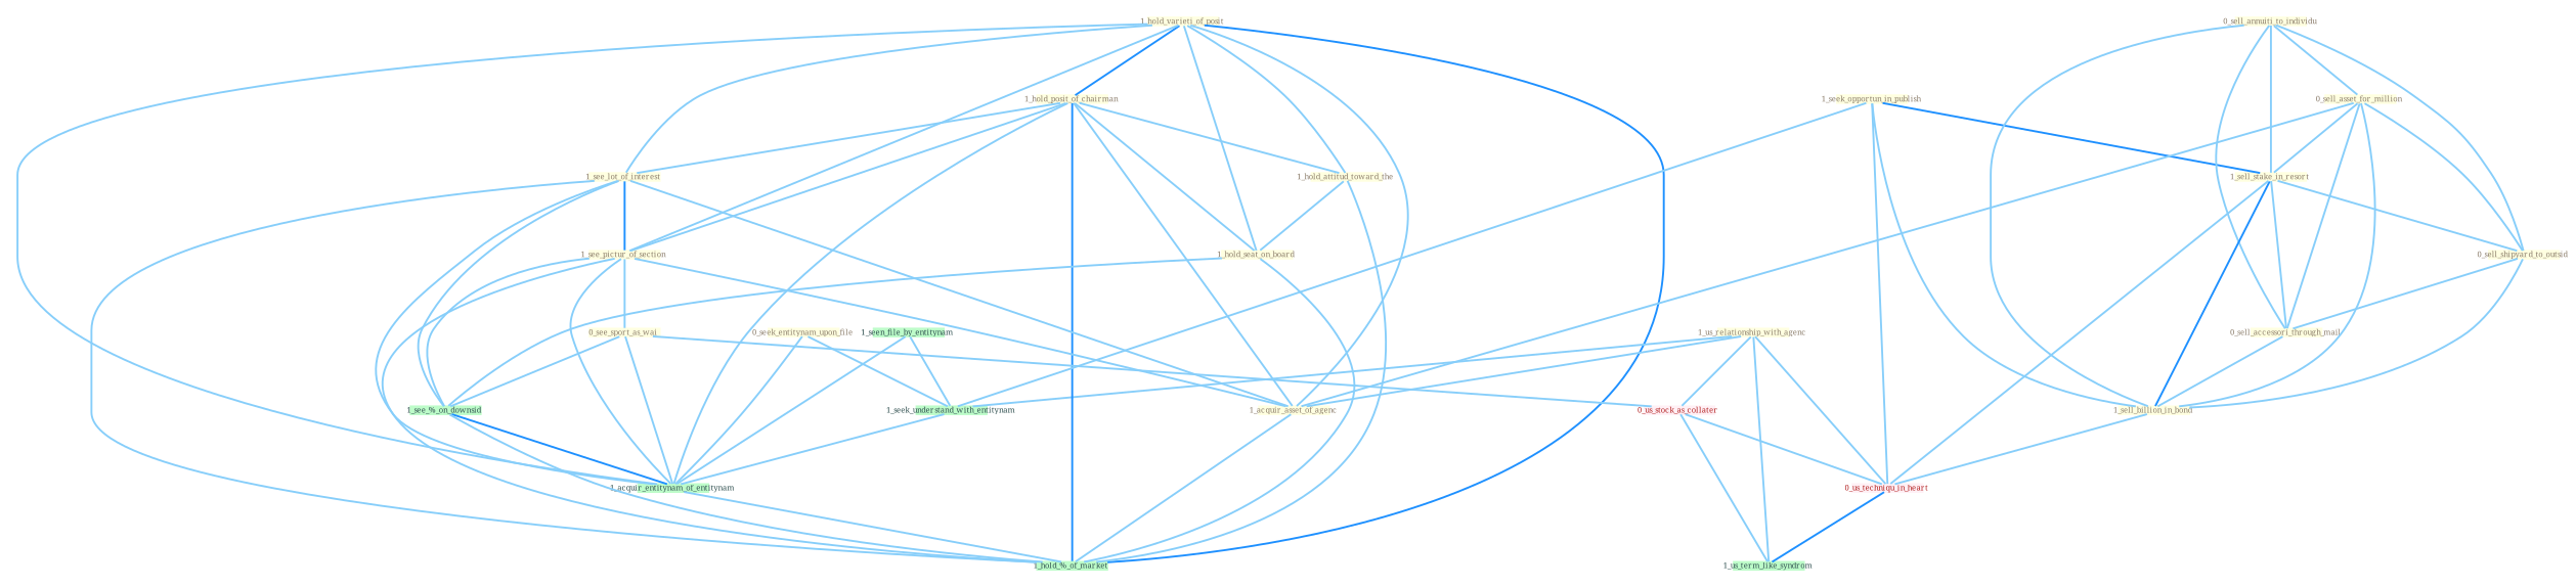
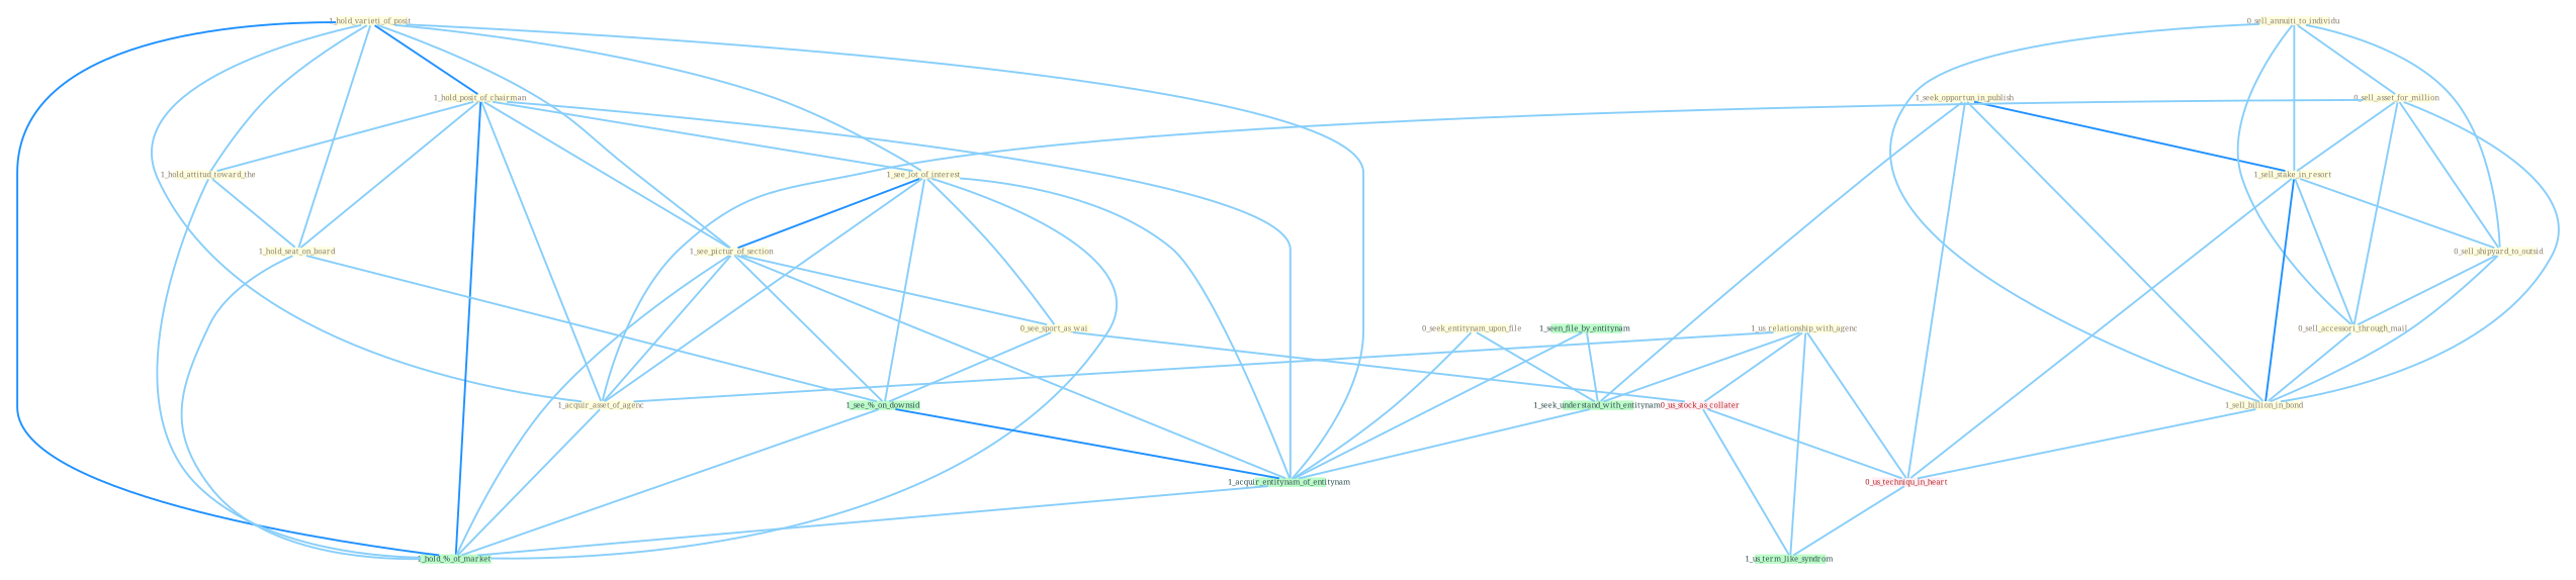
  graph {
    fontname="Noto Serif"
    node [color="#ffffe0" fixedsize=true fontcolor="#8b7d6b" fontname="Noto Serif" fontsize=4 shape=polygon style=filled]
    edge [color="#87cefa" fontname="Noto Serif" w=1]
    "1_hold_varieti_of_posit " [height=.06 width=.5]
    "1_us_relationship_with_agenc " [height=.06 width=.5]
    "1_hold_posit_of_chairman " [height=.06 width=.5]
    "1_seek_opportun_in_publish " [height=.06 width=.5]
    "0_sell_annuiti_to_individu " [height=.06 width=.5]
    "1_see_lot_of_interest " [height=.06 width=.5]
    "0_sell_asset_for_million " [height=.06 width=.5]
    "1_hold_attitud_toward_the " [height=.06 width=.5]
    "1_see_pictur_of_section " [height=.06 width=.5]
    "1_acquir_asset_of_agenc " [height=.06 width=.5]
    "1_hold_seat_on_board " [height=.06 width=.5]
    "1_sell_stake_in_resort " [height=.06 width=.5]
    "0_sell_shipyard_to_outsid " [height=.06 width=.5]
    "0_sell_accessori_through_mail " [height=.06 width=.5]
    "1_sell_billion_in_bond " [height=.06 width=.5]
    "0_seek_entitynam_upon_file " [height=.06 width=.5]
    "0_see_sport_as_wai " [height=.06 width=.5]
    "0_us_stock_as_collater " [color="#fff0f5" fontcolor="#b22222" height=.06 width=.5]
    "0_us_techniqu_in_heart " [color="#fff0f5" fontcolor="#b22222" height=.06 width=.5]
    "1_acquir_entitynam_of_entitynam " [color="#BDFCC9" fontcolor="#2f4f4f" height=.06 width=.5]
    "1_hold_%_of_market " [color="#BDFCC9" fontcolor="#2f4f4f" height=.06 width=.5]
    "1_seek_understand_with_entitynam " [color="#BDFCC9" fontcolor="#2f4f4f" height=.06 width=.5]
    "1_us_term_like_syndrom " [color="#BDFCC9" fontcolor="#2f4f4f" height=.06 width=.5]
    "1_see_%_on_downsid " [color="#BDFCC9" fontcolor="#2f4f4f" height=.06 width=.5]
    "1_seen_file_by_entitynam " [color="#BDFCC9" fontcolor="#2f4f4f" height=.06 width=.5]
    subgraph sub_1 {
      "1_hold_varieti_of_posit "
      "1_us_relationship_with_agenc "
      "1_hold_posit_of_chairman "
      "1_seek_opportun_in_publish "
      "0_sell_annuiti_to_individu "
      "1_see_lot_of_interest "
      "0_sell_asset_for_million "
      "1_hold_attitud_toward_the "
      "1_see_pictur_of_section "
      "1_acquir_asset_of_agenc "
      "1_hold_seat_on_board "
      "1_sell_stake_in_resort "
      "0_sell_shipyard_to_outsid "
      "0_sell_accessori_through_mail "
      "1_sell_billion_in_bond "
      "0_seek_entitynam_upon_file "
      "0_see_sport_as_wai "
    }
    subgraph sub_2 {
      "0_us_stock_as_collater "
      "0_us_techniqu_in_heart "
    }
    "1_hold_varieti_of_posit " -- "1_hold_posit_of_chairman " [color="#1e90ff" w=2]
    "1_hold_varieti_of_posit " -- "1_see_lot_of_interest "
    "1_hold_varieti_of_posit " -- "1_hold_attitud_toward_the "
    "1_hold_varieti_of_posit " -- "1_see_pictur_of_section "
    "1_hold_varieti_of_posit " -- "1_acquir_asset_of_agenc "
    "1_hold_varieti_of_posit " -- "1_hold_seat_on_board "
    "1_hold_varieti_of_posit " -- "1_acquir_entitynam_of_entitynam "
    "1_hold_varieti_of_posit " -- "1_hold_%_of_market " [color="#1e90ff" w=2]
    "1_us_relationship_with_agenc " -- "1_acquir_asset_of_agenc "
    "1_us_relationship_with_agenc " -- "0_us_stock_as_collater "
    "1_us_relationship_with_agenc " -- "0_us_techniqu_in_heart "
    "1_us_relationship_with_agenc " -- "1_seek_understand_with_entitynam "
    "1_us_relationship_with_agenc " -- "1_us_term_like_syndrom "
    "1_hold_posit_of_chairman " -- "1_see_lot_of_interest "
    "1_hold_posit_of_chairman " -- "1_hold_attitud_toward_the "
    "1_hold_posit_of_chairman " -- "1_see_pictur_of_section "
    "1_hold_posit_of_chairman " -- "1_acquir_asset_of_agenc "
    "1_hold_posit_of_chairman " -- "1_hold_seat_on_board "
    "1_hold_posit_of_chairman " -- "1_acquir_entitynam_of_entitynam "
    "1_hold_posit_of_chairman " -- "1_hold_%_of_market " [color="#1e90ff" w=2]
    "1_seek_opportun_in_publish " -- "1_sell_stake_in_resort " [color="#1e90ff"]
    "1_seek_opportun_in_publish " -- "1_sell_billion_in_bond "
    "1_seek_opportun_in_publish " -- "0_us_techniqu_in_heart "
    "1_seek_opportun_in_publish " -- "1_seek_understand_with_entitynam "
    "0_sell_annuiti_to_individu " -- "0_sell_asset_for_million "
    "0_sell_annuiti_to_individu " -- "1_sell_stake_in_resort "
    "0_sell_annuiti_to_individu " -- "0_sell_shipyard_to_outsid " [w=2]
    "0_sell_annuiti_to_individu " -- "0_sell_accessori_through_mail "
    "0_sell_annuiti_to_individu " -- "1_sell_billion_in_bond "
    "1_see_lot_of_interest " -- "1_see_pictur_of_section " [color="#1e90ff" w=2]
    "1_see_lot_of_interest " -- "1_acquir_asset_of_agenc "
-   "1_acquir_entitynam_of_entitynam " -- "0_see_sport_as_wai "
+   "1_see_lot_of_interest " -- "0_see_sport_as_wai "
    "1_see_lot_of_interest " -- "1_acquir_entitynam_of_entitynam "
    "1_see_lot_of_interest " -- "1_hold_%_of_market "
    "1_see_lot_of_interest " -- "1_see_%_on_downsid "
    "0_sell_asset_for_million " -- "1_acquir_asset_of_agenc "
    "0_sell_asset_for_million " -- "1_sell_stake_in_resort "
    "0_sell_asset_for_million " -- "0_sell_shipyard_to_outsid "
    "0_sell_asset_for_million " -- "0_sell_accessori_through_mail "
    "0_sell_asset_for_million " -- "1_sell_billion_in_bond "
    "1_hold_attitud_toward_the " -- "1_hold_seat_on_board "
    "1_hold_attitud_toward_the " -- "1_hold_%_of_market "
    "1_see_pictur_of_section " -- "1_acquir_asset_of_agenc "
    "1_see_pictur_of_section " -- "0_see_sport_as_wai "
    "1_see_pictur_of_section " -- "1_acquir_entitynam_of_entitynam "
    "1_see_pictur_of_section " -- "1_hold_%_of_market "
    "1_see_pictur_of_section " -- "1_see_%_on_downsid "
    "1_acquir_asset_of_agenc " -- "1_hold_%_of_market "
    "1_hold_seat_on_board " -- "1_hold_%_of_market "
    "1_hold_seat_on_board " -- "1_see_%_on_downsid "
    "1_sell_stake_in_resort " -- "0_sell_shipyard_to_outsid "
    "1_sell_stake_in_resort " -- "0_sell_accessori_through_mail "
    "1_sell_stake_in_resort " -- "1_sell_billion_in_bond " [color="#1e90ff" w=2]
    "1_sell_stake_in_resort " -- "0_us_techniqu_in_heart "
    "0_sell_shipyard_to_outsid " -- "0_sell_accessori_through_mail "
    "0_sell_shipyard_to_outsid " -- "1_sell_billion_in_bond "
    "0_sell_accessori_through_mail " -- "1_sell_billion_in_bond "
    "1_sell_billion_in_bond " -- "0_us_techniqu_in_heart "
    "0_seek_entitynam_upon_file " -- "1_acquir_entitynam_of_entitynam "
    "0_seek_entitynam_upon_file " -- "1_seek_understand_with_entitynam "
    "0_see_sport_as_wai " -- "0_us_stock_as_collater "
    "0_see_sport_as_wai " -- "1_see_%_on_downsid "
    "0_us_stock_as_collater " -- "0_us_techniqu_in_heart "
    "0_us_stock_as_collater " -- "1_us_term_like_syndrom "
-   "0_us_techniqu_in_heart " -- "1_us_term_like_syndrom " [color="#1e90ff"]
+   "0_us_techniqu_in_heart " -- "1_us_term_like_syndrom "
    "1_acquir_entitynam_of_entitynam " -- "1_hold_%_of_market "
    "1_seek_understand_with_entitynam " -- "1_acquir_entitynam_of_entitynam "
    "1_see_%_on_downsid " -- "1_acquir_entitynam_of_entitynam " [color="#1e90ff" w=2]
    "1_see_%_on_downsid " -- "1_hold_%_of_market "
    "1_seen_file_by_entitynam " -- "1_acquir_entitynam_of_entitynam "
    "1_seen_file_by_entitynam " -- "1_seek_understand_with_entitynam "
  }
